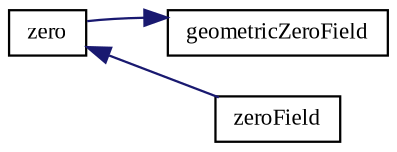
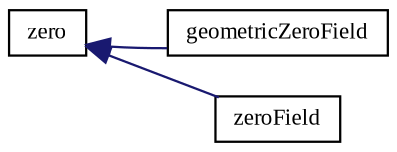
  digraph {
    fontname="Liberation Serif"
    rankdir=LR
    node [color=black fontname="Liberation Serif" fontsize=10 shape=record]
    edge [color=midnightblue dir=back fontname="Liberation Serif" fontsize=10 labelfontname=FreeSans labelfontsize=10 style=solid]
    n1 [height=0.2 label=zero width=0.4]
    n2 [height=0.2 label=geometricZeroField width=0.4]
    n3 [height=0.2 label=zeroField width=0.4]
-   n2 -> n1
+   n1 -> n2
    n1 -> n3
  }
